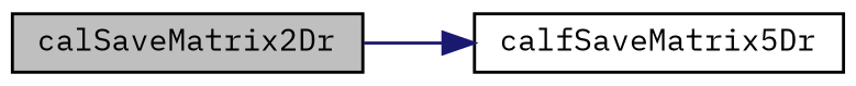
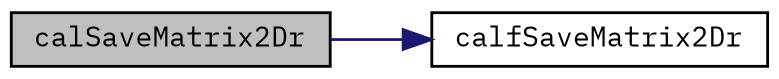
  digraph {
    rankdir=LR
    fontname="IBM Plex Mono"
    node [color=black fontname="IBM Plex Mono" fontsize=10 shape=record style=filled]
    n1 [fillcolor=grey75 fontcolor=black height=0.2 label=calSaveMatrix2Dr width=0.4]
-   n2 [fillcolor=white height=0.2 label=calfSaveMatrix5Dr width=0.4]
+   n2 [fillcolor=white height=0.2 label=calfSaveMatrix2Dr width=0.4]
    n1 -> n2 [color=midnightblue fontname="IBM Plex Mono" fontsize=10 labelfontname=Helvetica labelfontsize=10 style=solid]
  }
